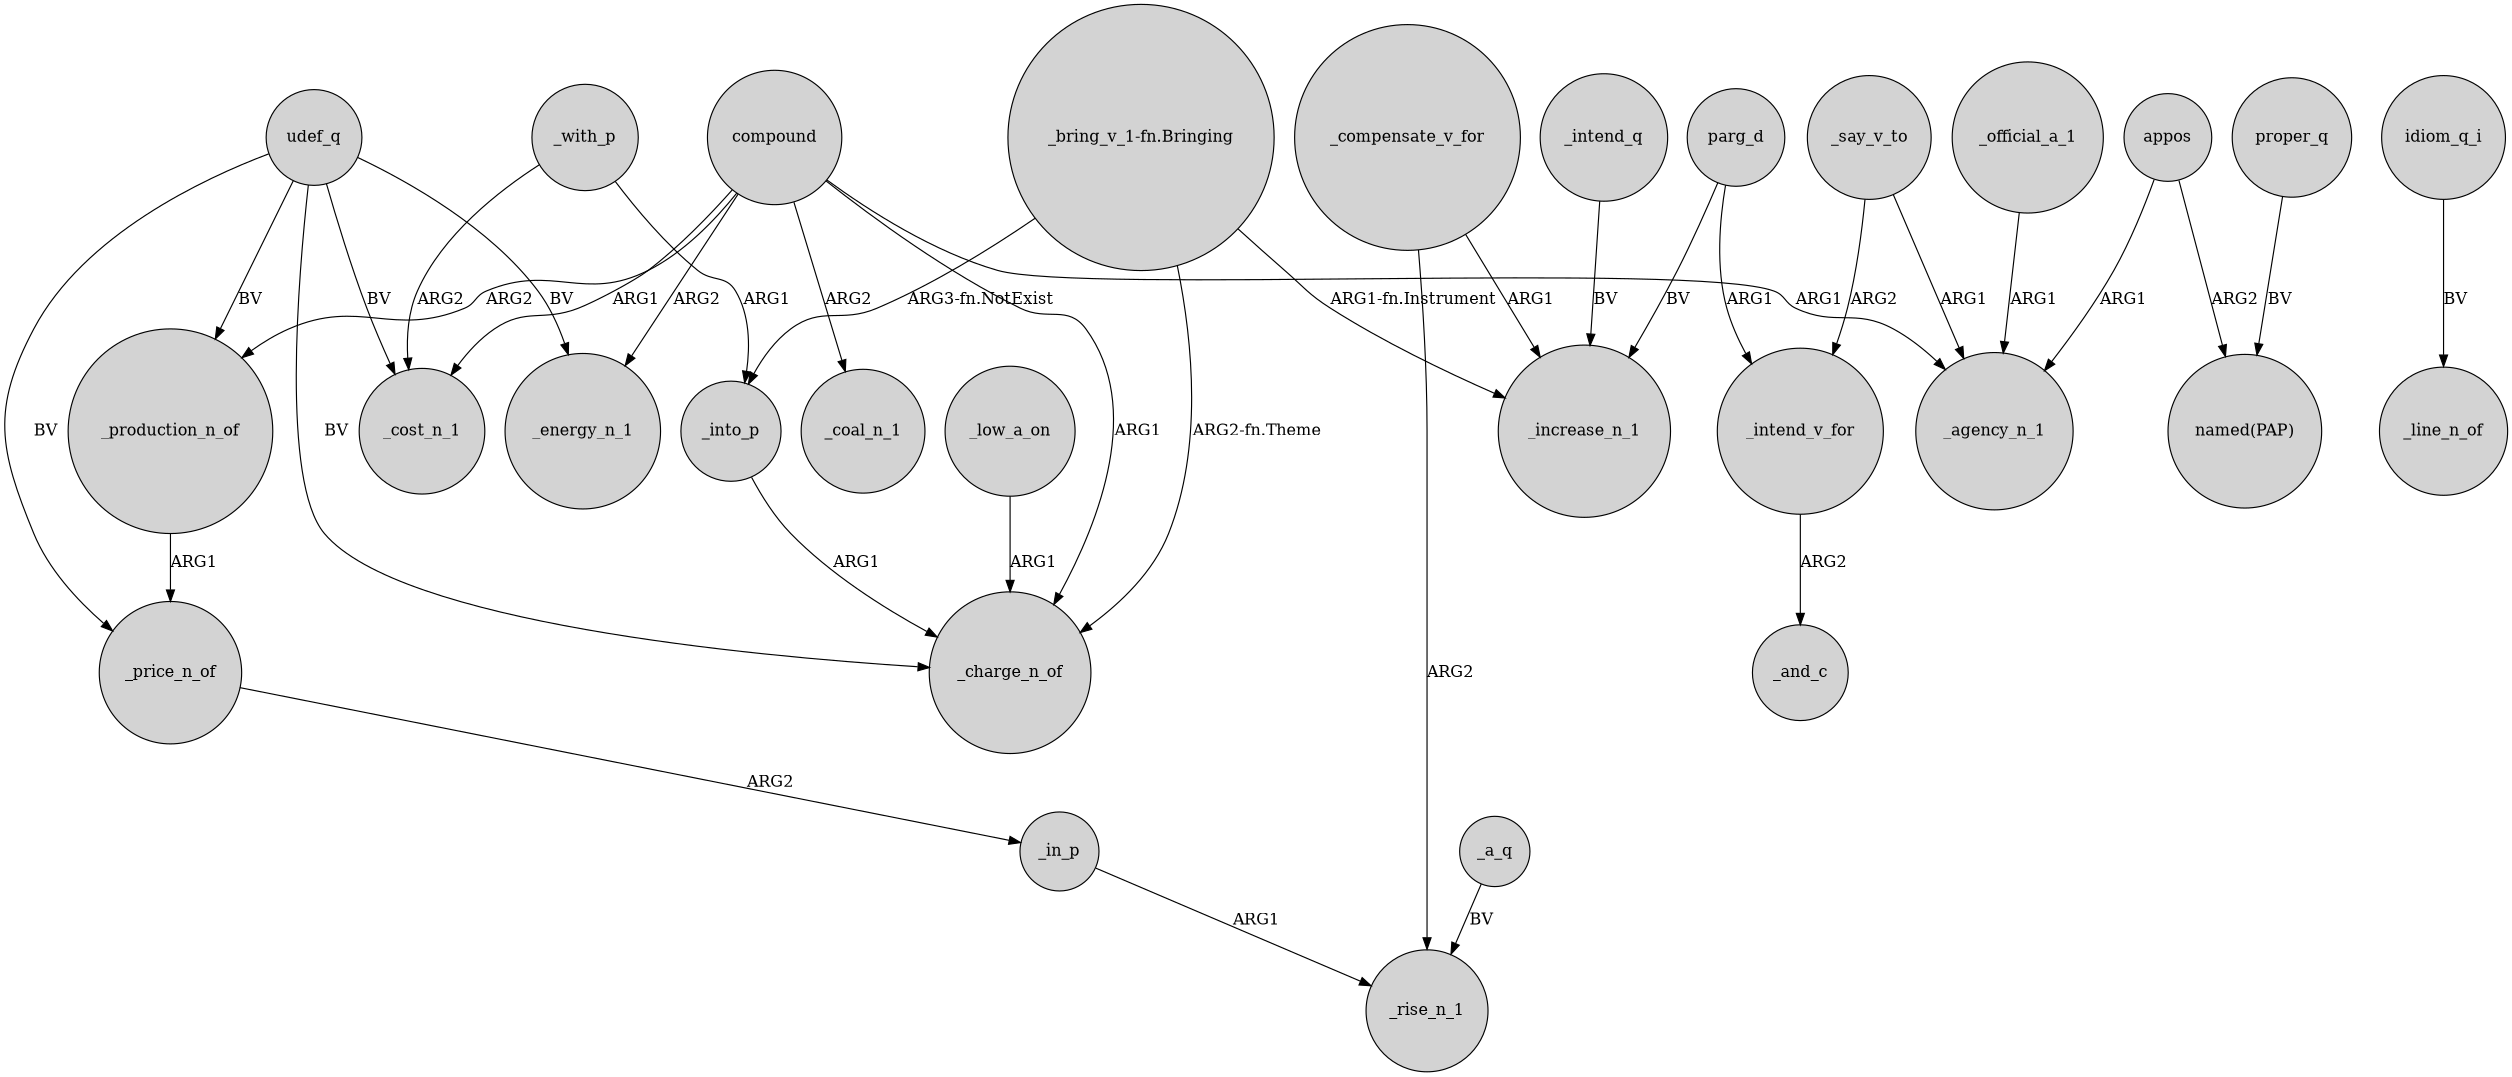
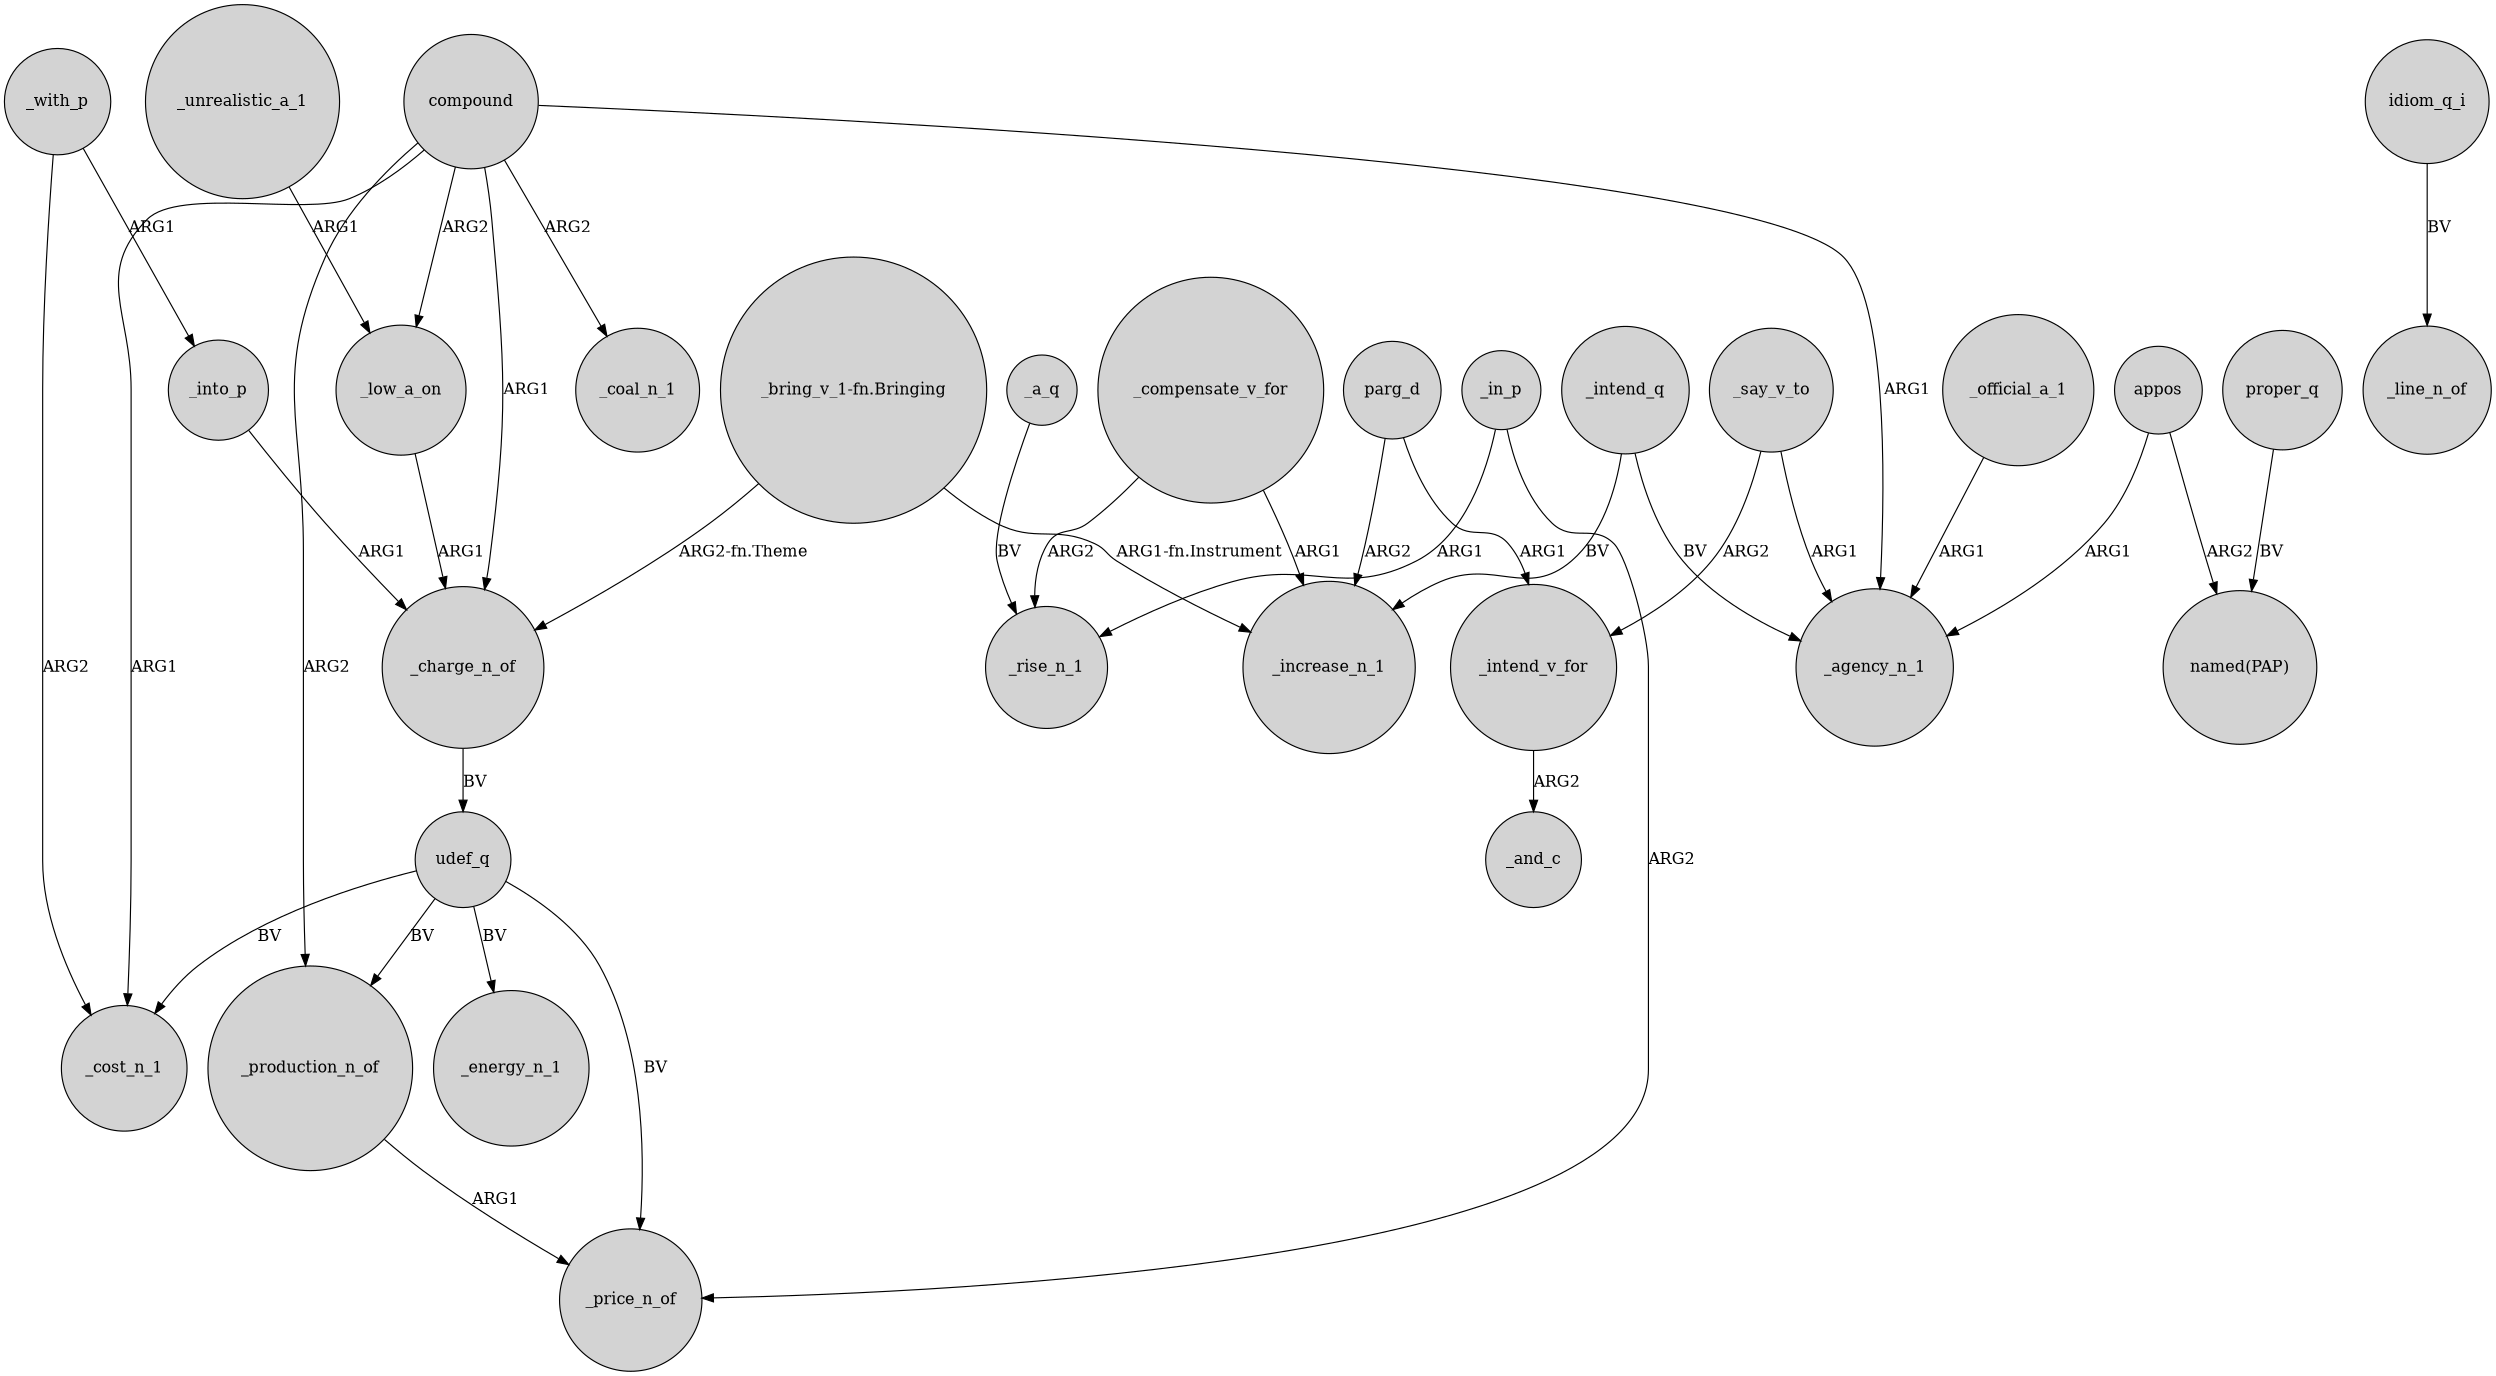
  digraph {
    node [shape=circle style=filled]
    _with_p
    _cost_n_1
    _into_p
    _charge_n_of
    udef_q
    _production_n_of
    _energy_n_1
    _price_n_of
    n9 [label=_intend_q]
    _agency_n_1
    _increase_n_1
    compound
    _coal_n_1
    _official_a_1
    _a_q
    _rise_n_1
    _say_v_to
    _intend_v_for
    _and_c
    appos
    "named(PAP)"
+   _unrealistic_a_1
    _low_a_on
    _compensate_v_for
    _in_p
    parg_d
    "_bring_v_1-fn.Bringing"
    proper_q
    idiom_q_i
    _line_n_of
    _with_p -> _cost_n_1 [label=ARG2]
    _with_p -> _into_p [label=ARG1]
    _into_p -> _charge_n_of [label=ARG1]
    udef_q -> _cost_n_1 [label=BV]
-   udef_q -> _charge_n_of [label=BV]
+   _charge_n_of -> udef_q [label=BV]
    udef_q -> _production_n_of [label=BV]
    udef_q -> _energy_n_1 [label=BV]
    udef_q -> _price_n_of [label=BV]
    _production_n_of -> _price_n_of [label=ARG1]
+   n9 -> _agency_n_1 [label=BV]
    n9 -> _increase_n_1 [label=BV]
    compound -> _cost_n_1 [label=ARG1]
    compound -> _charge_n_of [label=ARG1]
    compound -> _production_n_of [label=ARG2]
-   compound -> _energy_n_1 [label=ARG2]
+   compound -> _low_a_on [label=ARG2]
    compound -> _agency_n_1 [label=ARG1]
    compound -> _coal_n_1 [label=ARG2]
    _official_a_1 -> _agency_n_1 [label=ARG1]
    _a_q -> _rise_n_1 [label=BV]
    _say_v_to -> _agency_n_1 [label=ARG1]
    _say_v_to -> _intend_v_for [label=ARG2]
    _intend_v_for -> _and_c [label=ARG2]
    appos -> _agency_n_1 [label=ARG1]
    appos -> "named(PAP)" [label=ARG2]
+   _unrealistic_a_1 -> _low_a_on [label=ARG1]
    _low_a_on -> _charge_n_of [label=ARG1]
    _compensate_v_for -> _increase_n_1 [label=ARG1]
    _compensate_v_for -> _rise_n_1 [label=ARG2]
-   _price_n_of -> _in_p [label=ARG2]
+   _in_p -> _price_n_of [label=ARG2]
    _in_p -> _rise_n_1 [label=ARG1]
-   parg_d -> _increase_n_1 [label=BV]
+   parg_d -> _increase_n_1 [label=ARG2]
    parg_d -> _intend_v_for [label=ARG1]
-   "_bring_v_1-fn.Bringing" -> _into_p [label="ARG3-fn.NotExist"]
    "_bring_v_1-fn.Bringing" -> _charge_n_of [label="ARG2-fn.Theme"]
    "_bring_v_1-fn.Bringing" -> _increase_n_1 [label="ARG1-fn.Instrument"]
    proper_q -> "named(PAP)" [label=BV]
    idiom_q_i -> _line_n_of [label=BV]
  }
